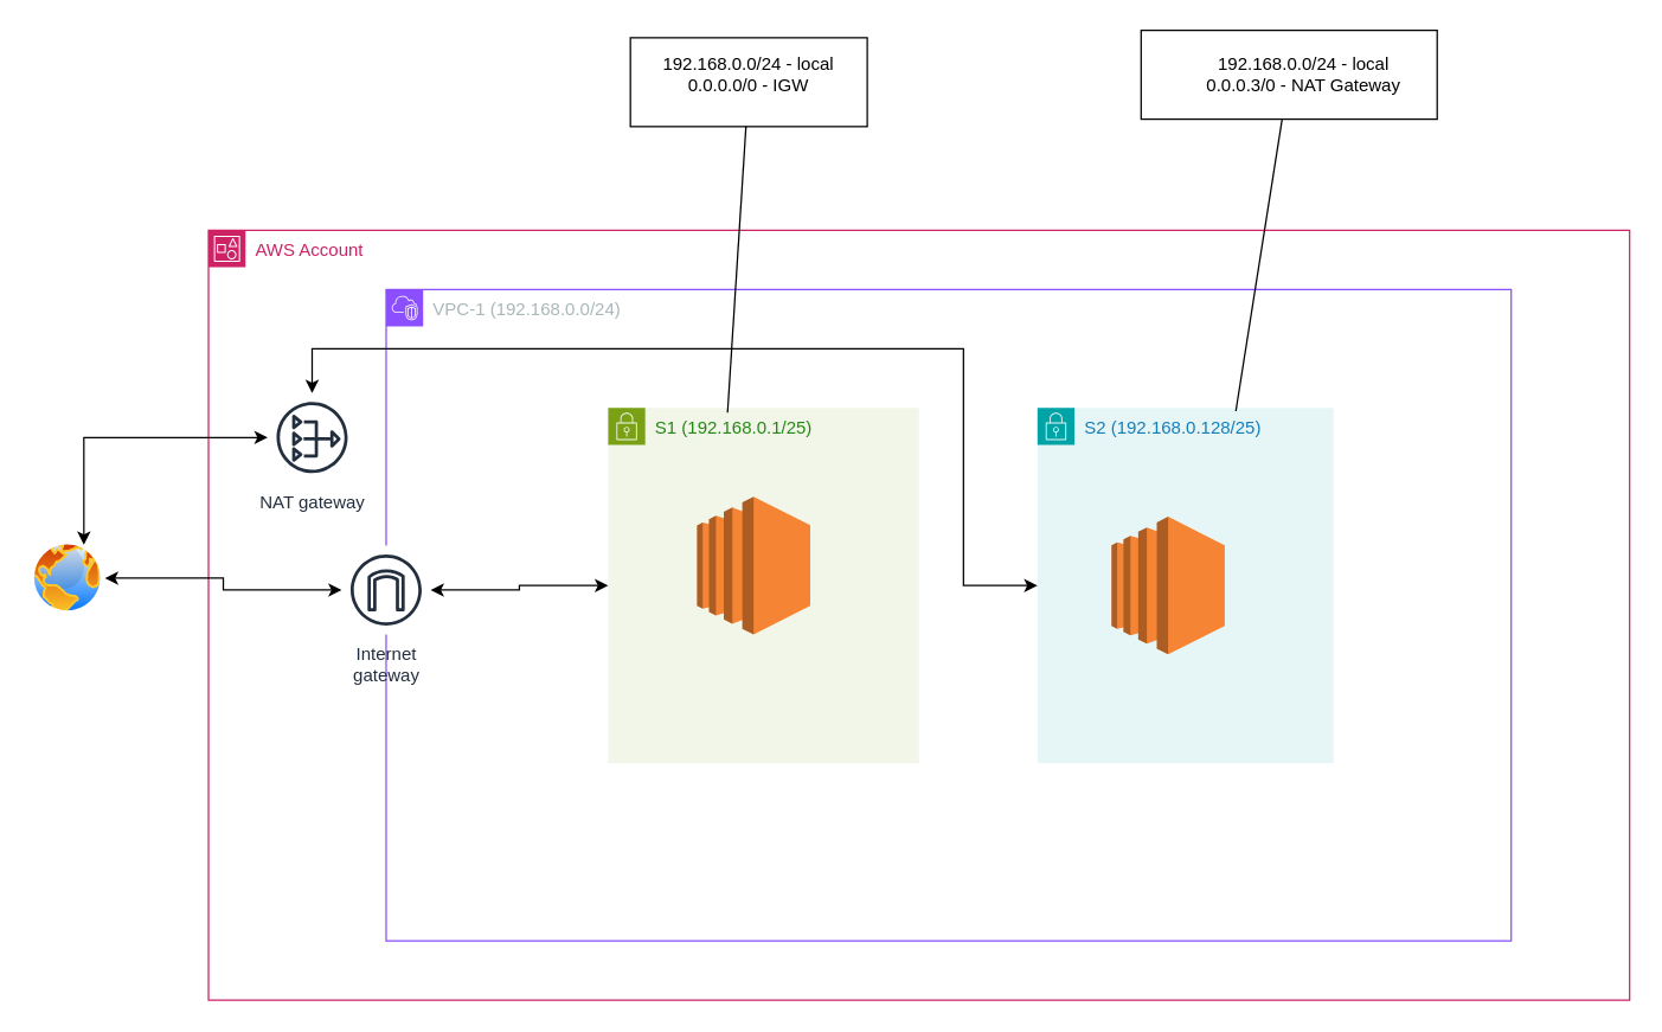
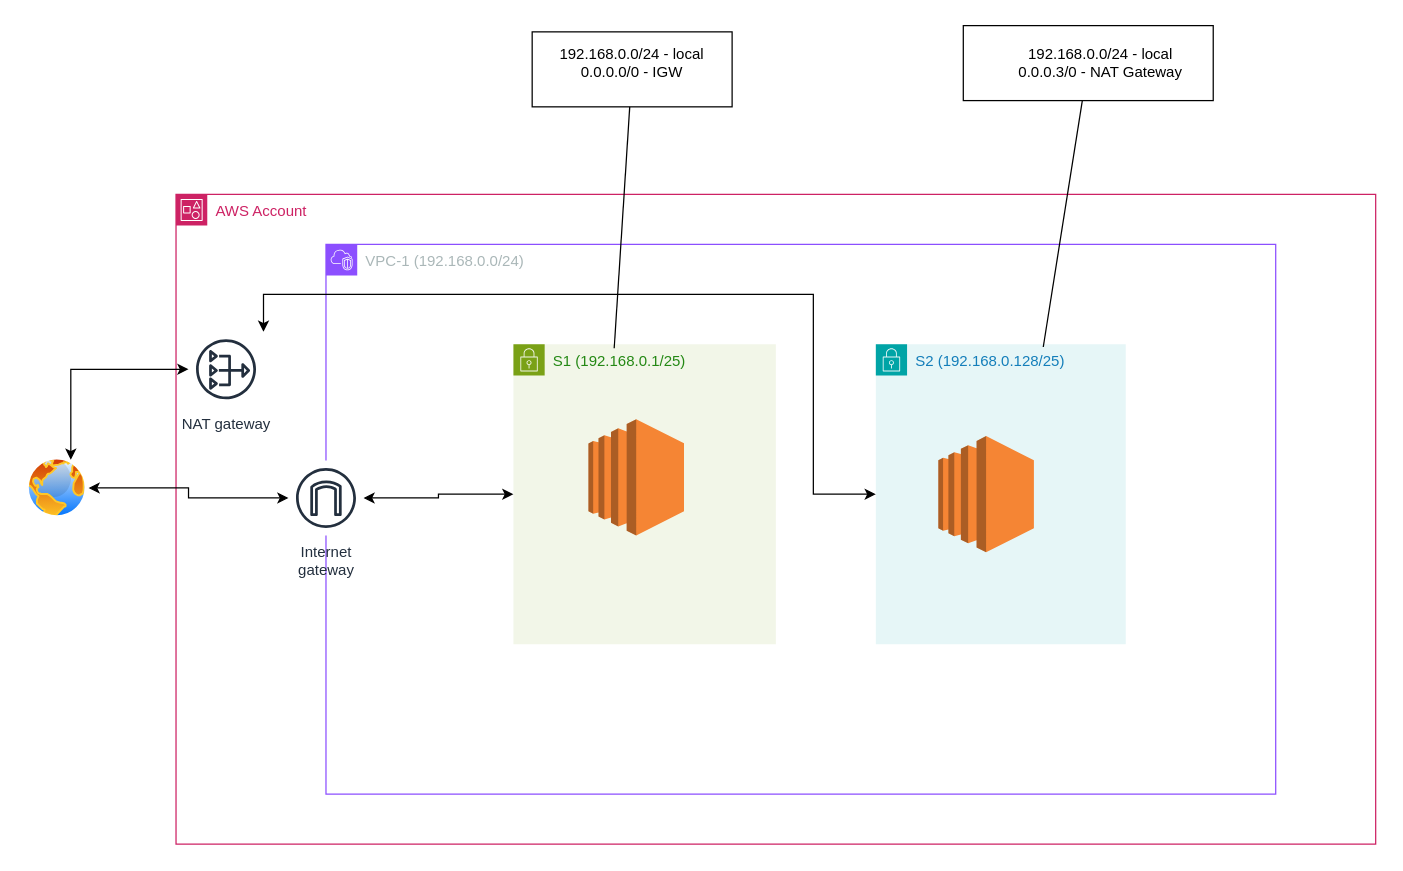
  <mxCell id="0" />
  <mxCell id="1" parent="0" />
  <mxCell id="2" value="AWS Account" style="points=[[0,0],[0.25,0],[0.5,0],[0.75,0],[1,0],[1,0.25],[1,0.5],[1,0.75],[1,1],[0.75,1],[0.5,1],[0.25,1],[0,1],[0,0.75],[0,0.5],[0,0.25]];outlineConnect=0;gradientColor=none;html=1;whiteSpace=wrap;fontSize=12;fontStyle=0;container=1;pointerEvents=0;collapsible=0;recursiveResize=0;shape=mxgraph.aws4.group;grIcon=mxgraph.aws4.group_account;strokeColor=#CD2264;fillColor=none;verticalAlign=top;align=left;spacingLeft=30;fontColor=#CD2264;dashed=0;" vertex="1" parent="1"><mxGeometry x="140" y="155" width="960" height="520" as="geometry" /></mxCell>
  <mxCell id="3" value="VPC-1 (192.168.0.0/24)" style="points=[[0,0],[0.25,0],[0.5,0],[0.75,0],[1,0],[1,0.25],[1,0.5],[1,0.75],[1,1],[0.75,1],[0.5,1],[0.25,1],[0,1],[0,0.75],[0,0.5],[0,0.25]];outlineConnect=0;gradientColor=none;html=1;whiteSpace=wrap;fontSize=12;fontStyle=0;container=1;pointerEvents=0;collapsible=0;recursiveResize=0;shape=mxgraph.aws4.group;grIcon=mxgraph.aws4.group_vpc2;strokeColor=#8C4FFF;fillColor=none;verticalAlign=top;align=left;spacingLeft=30;fontColor=#AAB7B8;dashed=0;" vertex="1" parent="2"><mxGeometry x="120" y="40" width="760" height="440" as="geometry" /></mxCell>
  <mxCell id="4" value="S1 (192.168.0.1/25)" style="points=[[0,0],[0.25,0],[0.5,0],[0.75,0],[1,0],[1,0.25],[1,0.5],[1,0.75],[1,1],[0.75,1],[0.5,1],[0.25,1],[0,1],[0,0.75],[0,0.5],[0,0.25]];outlineConnect=0;gradientColor=none;html=1;whiteSpace=wrap;fontSize=12;fontStyle=0;container=1;pointerEvents=0;collapsible=0;recursiveResize=0;shape=mxgraph.aws4.group;grIcon=mxgraph.aws4.group_security_group;grStroke=0;strokeColor=#7AA116;fillColor=#F2F6E8;verticalAlign=top;align=left;spacingLeft=30;fontColor=#248814;dashed=0;" vertex="1" parent="3"><mxGeometry x="150" y="80" width="210" height="240" as="geometry" /></mxCell>
  <mxCell id="5" value="" style="outlineConnect=0;dashed=0;verticalLabelPosition=bottom;verticalAlign=top;align=center;html=1;shape=mxgraph.aws3.ec2;fillColor=#F58534;gradientColor=none;" vertex="1" parent="4"><mxGeometry x="60" y="60" width="76.5" height="93" as="geometry" /></mxCell>
  <mxCell id="6" value="S2 (192.168.0.128/25)" style="points=[[0,0],[0.25,0],[0.5,0],[0.75,0],[1,0],[1,0.25],[1,0.5],[1,0.75],[1,1],[0.75,1],[0.5,1],[0.25,1],[0,1],[0,0.75],[0,0.5],[0,0.25]];outlineConnect=0;gradientColor=none;html=1;whiteSpace=wrap;fontSize=12;fontStyle=0;container=1;pointerEvents=0;collapsible=0;recursiveResize=0;shape=mxgraph.aws4.group;grIcon=mxgraph.aws4.group_security_group;grStroke=0;strokeColor=#00A4A6;fillColor=#E6F6F7;verticalAlign=top;align=left;spacingLeft=30;fontColor=#147EBA;dashed=0;" vertex="1" parent="3"><mxGeometry x="440" y="80" width="200" height="240" as="geometry" /></mxCell>
  <mxCell id="7" value="" style="outlineConnect=0;dashed=0;verticalLabelPosition=bottom;verticalAlign=top;align=center;html=1;shape=mxgraph.aws3.ec2;fillColor=#F58534;gradientColor=none;" vertex="1" parent="6"><mxGeometry x="50" y="73.5" width="76.5" height="93" as="geometry" /></mxCell>
  <mxCell id="8" style="edgeStyle=orthogonalEdgeStyle;rounded=0;orthogonalLoop=1;jettySize=auto;html=1;startArrow=classic;startFill=1;" edge="1" parent="2" source="9" target="4"><mxGeometry relative="1" as="geometry" /></mxCell>
  <mxCell id="9" value="Internet&#10;gateway" style="sketch=0;outlineConnect=0;fontColor=#232F3E;gradientColor=none;strokeColor=#232F3E;fillColor=#ffffff;dashed=0;verticalLabelPosition=bottom;verticalAlign=top;align=center;html=1;fontSize=12;fontStyle=0;aspect=fixed;shape=mxgraph.aws4.resourceIcon;resIcon=mxgraph.aws4.internet_gateway;" vertex="1" parent="2"><mxGeometry x="90" y="213" width="60" height="60" as="geometry" /></mxCell>
  <mxCell id="10" style="edgeStyle=orthogonalEdgeStyle;rounded=0;orthogonalLoop=1;jettySize=auto;html=1;startArrow=classic;startFill=1;" edge="1" parent="2" source="11" target="6"><mxGeometry relative="1" as="geometry"><Array as="points"><mxPoint x="70" y="80" /><mxPoint x="510" y="80" /><mxPoint x="510" y="240" /></Array></mxGeometry></mxCell>
- <mxCell id="11" value="NAT gateway" style="sketch=0;outlineConnect=0;fontColor=#232F3E;gradientColor=none;strokeColor=#232F3E;fillColor=#ffffff;dashed=0;verticalLabelPosition=bottom;verticalAlign=top;align=center;html=1;fontSize=12;fontStyle=0;aspect=fixed;shape=mxgraph.aws4.resourceIcon;resIcon=mxgraph.aws4.nat_gateway;" vertex="1" parent="2"><mxGeometry x="40" y="110" width="60" height="60" as="geometry" /></mxCell>
+ <mxCell id="11" value="NAT gateway" style="sketch=0;outlineConnect=0;fontColor=#232F3E;gradientColor=none;strokeColor=#232F3E;fillColor=#ffffff;dashed=0;verticalLabelPosition=bottom;verticalAlign=top;align=center;html=1;fontSize=12;fontStyle=0;aspect=fixed;shape=mxgraph.aws4.resourceIcon;resIcon=mxgraph.aws4.nat_gateway;" vertex="1" parent="2"><mxGeometry x="10" y="110" width="60" height="60" as="geometry" /></mxCell>
  <mxCell id="12" style="edgeStyle=orthogonalEdgeStyle;rounded=0;orthogonalLoop=1;jettySize=auto;html=1;startArrow=classic;startFill=1;" edge="1" parent="1" source="13" target="9"><mxGeometry relative="1" as="geometry" /></mxCell>
  <mxCell id="13" value="" style="image;aspect=fixed;perimeter=ellipsePerimeter;html=1;align=center;shadow=0;dashed=0;spacingTop=3;image=img/lib/active_directory/internet_globe.svg;" vertex="1" parent="1"><mxGeometry x="20" y="365" width="50" height="50" as="geometry" /></mxCell>
  <mxCell id="14" value="" style="rounded=0;whiteSpace=wrap;html=1;" vertex="1" parent="1"><mxGeometry x="425" y="25" width="160" height="60" as="geometry" /></mxCell>
  <mxCell id="15" value="" style="rounded=0;whiteSpace=wrap;html=1;" vertex="1" parent="1"><mxGeometry x="770" y="20" width="200" height="60" as="geometry" /></mxCell>
  <mxCell id="16" style="rounded=0;orthogonalLoop=1;jettySize=auto;html=1;entryX=0.384;entryY=0.013;entryDx=0;entryDy=0;entryPerimeter=0;endArrow=none;endFill=0;" edge="1" parent="1" source="14" target="4"><mxGeometry relative="1" as="geometry" /></mxCell>
  <mxCell id="17" style="rounded=0;orthogonalLoop=1;jettySize=auto;html=1;entryX=0.67;entryY=0.009;entryDx=0;entryDy=0;entryPerimeter=0;endArrow=none;endFill=0;" edge="1" parent="1" source="15" target="6"><mxGeometry relative="1" as="geometry" /></mxCell>
  <mxCell id="18" value="192.168.0.0/24 - local&lt;div&gt;0.0.0.3/0 - NAT Gateway&lt;/div&gt;" style="text;html=1;align=center;verticalAlign=middle;whiteSpace=wrap;rounded=0;" vertex="1" parent="1"><mxGeometry x="790" y="35" width="180" height="30" as="geometry" /></mxCell>
  <mxCell id="19" value="192.168.0.0/24 - local&lt;div&gt;0.0.0.0/0 - IGW&lt;/div&gt;" style="text;html=1;align=center;verticalAlign=middle;whiteSpace=wrap;rounded=0;" vertex="1" parent="1"><mxGeometry x="440" y="35" width="130" height="30" as="geometry" /></mxCell>
  <mxCell id="20" style="edgeStyle=orthogonalEdgeStyle;rounded=0;orthogonalLoop=1;jettySize=auto;html=1;entryX=0.75;entryY=0;entryDx=0;entryDy=0;startArrow=classic;startFill=1;" edge="1" parent="1" source="11" target="13"><mxGeometry relative="1" as="geometry" /></mxCell>
